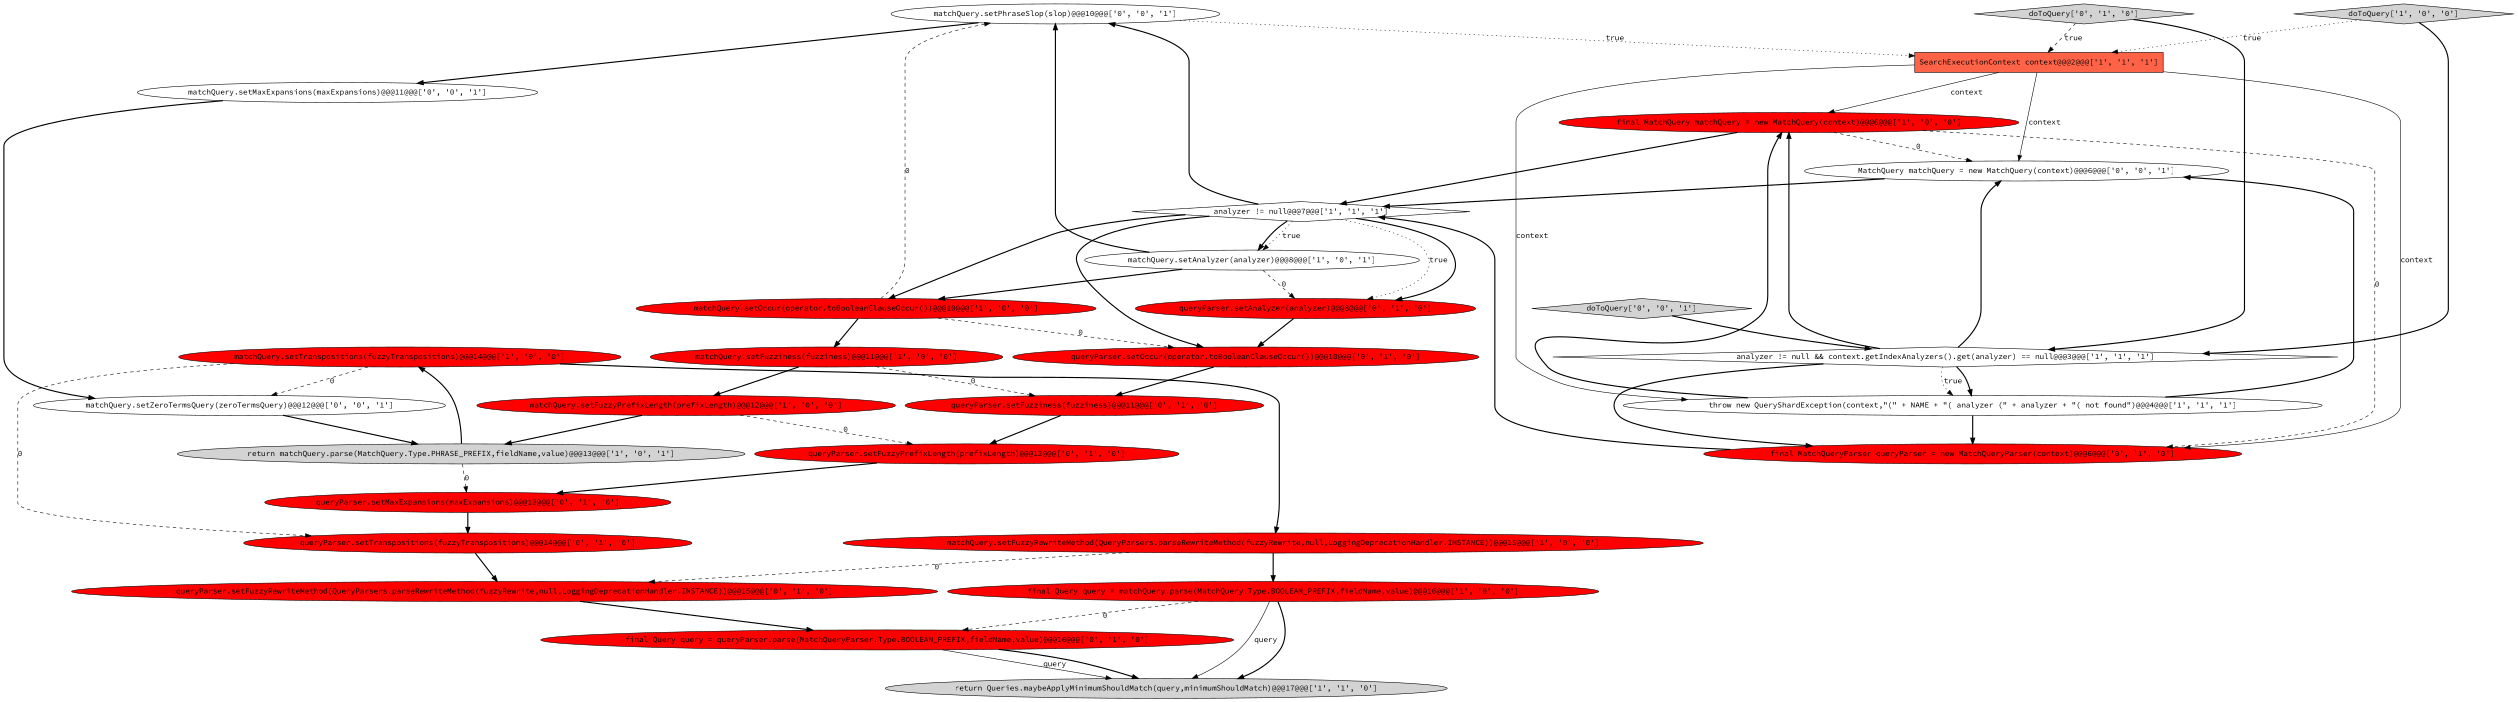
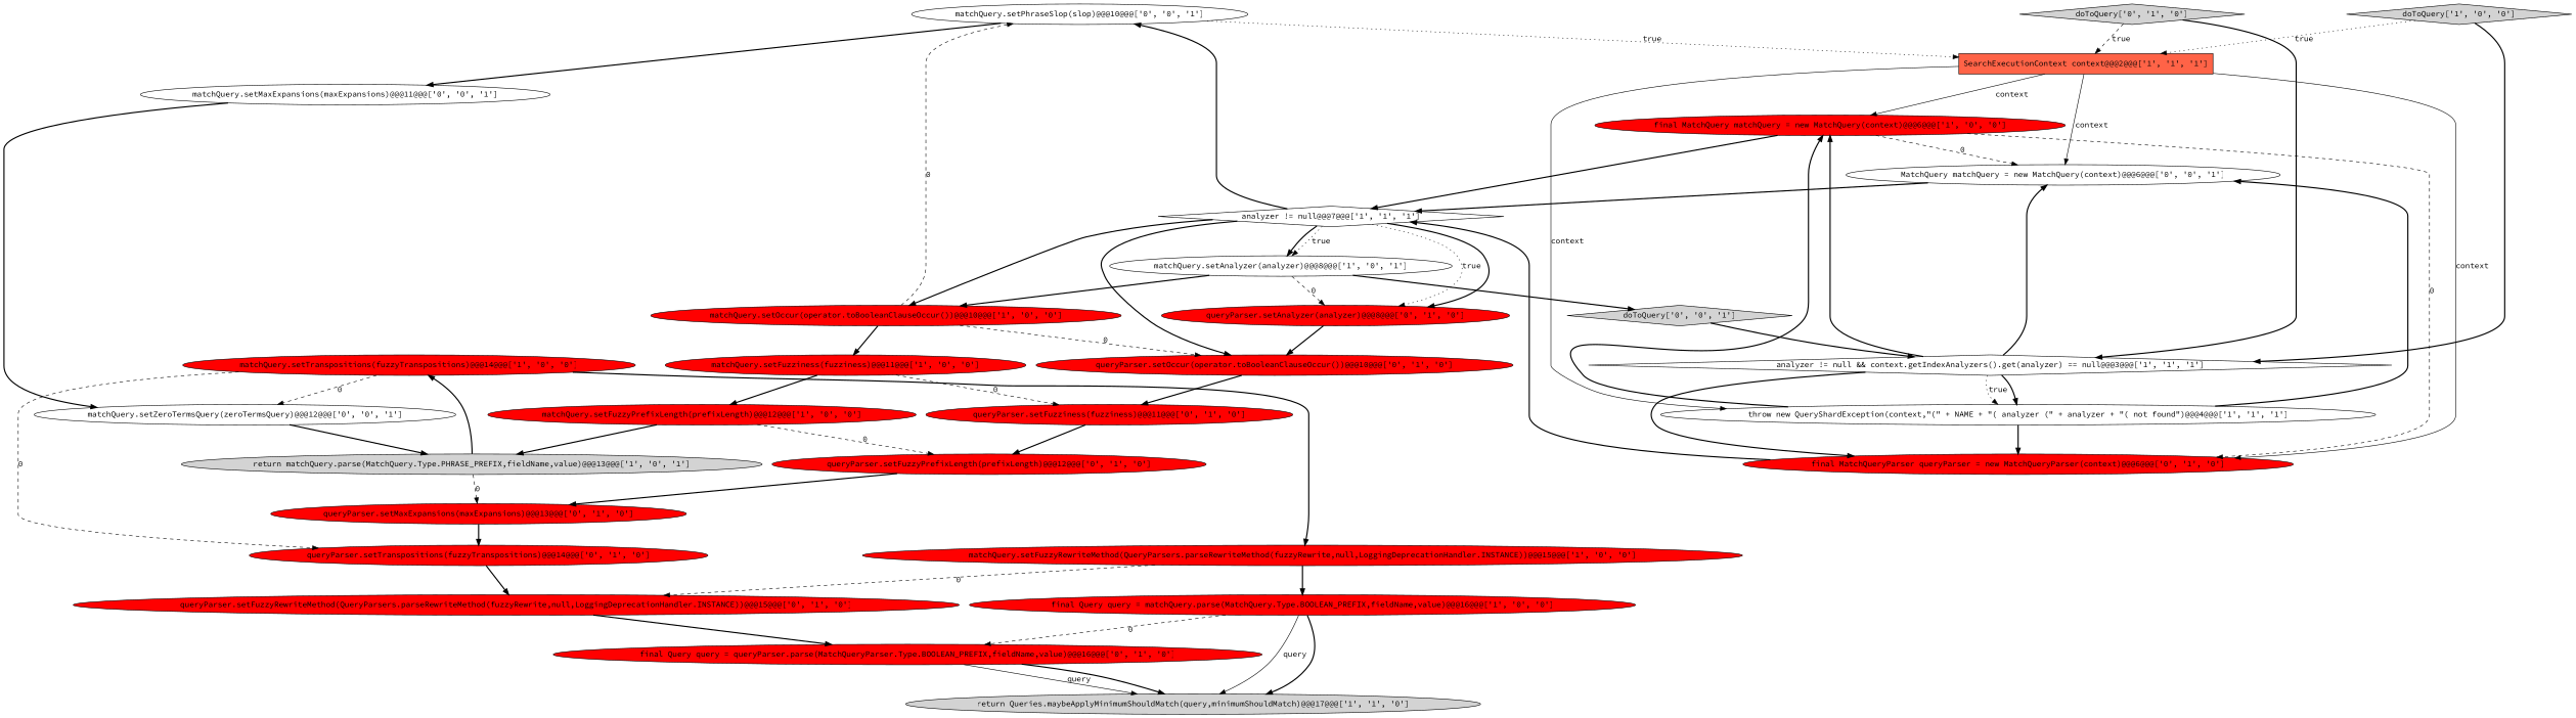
  digraph {
    fontname="Source Code Pro"
    node [fillcolor=red fontname="Source Code Pro" shape=ellipse style=filled]
    edge [fontname="Source Code Pro" style=bold]
    n1 [label="final Query query = matchQuery.parse(MatchQuery.Type.BOOLEAN_PREFIX,fieldName,value)@@@16@@@['1', '0', '0']"]
    n2 [label="final Query query = queryParser.parse(MatchQueryParser.Type.BOOLEAN_PREFIX,fieldName,value)@@@16@@@['0', '1', '0']"]
    n3 [fillcolor=lightgray label="return Queries.maybeApplyMinimumShouldMatch(query,minimumShouldMatch)@@@17@@@['1', '1', '0']"]
    n4 [fillcolor=white label="analyzer != null && context.getIndexAnalyzers().get(analyzer) == null@@@3@@@['1', '1', '1']" shape=diamond]
    n5 [label="final MatchQuery matchQuery = new MatchQuery(context)@@@6@@@['1', '0', '0']"]
    n6 [fillcolor=white label="MatchQuery matchQuery = new MatchQuery(context)@@@6@@@['0', '0', '1']"]
    n7 [fillcolor=white label="throw new QueryShardException(context,\"(\" + NAME + \"( analyzer (\" + analyzer + \"( not found\")@@@4@@@['1', '1', '1']"]
    n8 [label="final MatchQueryParser queryParser = new MatchQueryParser(context)@@@6@@@['0', '1', '0']"]
    n9 [fillcolor=white label="analyzer != null@@@7@@@['1', '1', '1']" shape=diamond]
    n10 [fillcolor=lightgray label="doToQuery['0', '0', '1']" shape=diamond]
    n11 [fillcolor=tomato label="SearchExecutionContext context@@@2@@@['1', '1', '1']" shape=box]
    n12 [label="matchQuery.setFuzzyRewriteMethod(QueryParsers.parseRewriteMethod(fuzzyRewrite,null,LoggingDeprecationHandler.INSTANCE))@@@15@@@['1', '0', '0']"]
    n13 [label="queryParser.setFuzzyRewriteMethod(QueryParsers.parseRewriteMethod(fuzzyRewrite,null,LoggingDeprecationHandler.INSTANCE))@@@15@@@['0', '1', '0']"]
    n14 [label="matchQuery.setTranspositions(fuzzyTranspositions)@@@14@@@['1', '0', '0']"]
    n15 [label="queryParser.setTranspositions(fuzzyTranspositions)@@@14@@@['0', '1', '0']"]
    n16 [fillcolor=white label="matchQuery.setZeroTermsQuery(zeroTermsQuery)@@@12@@@['0', '0', '1']"]
    n17 [fillcolor=lightgray label="return matchQuery.parse(MatchQuery.Type.PHRASE_PREFIX,fieldName,value)@@@13@@@['1', '0', '1']"]
    n18 [fillcolor=white label="matchQuery.setAnalyzer(analyzer)@@@8@@@['1', '0', '1']"]
    n19 [fillcolor=white label="matchQuery.setPhraseSlop(slop)@@@10@@@['0', '0', '1']"]
    n20 [label="queryParser.setAnalyzer(analyzer)@@@8@@@['0', '1', '0']"]
    n21 [label="matchQuery.setOccur(operator.toBooleanClauseOccur())@@@10@@@['1', '0', '0']"]
    n22 [fillcolor=white label="matchQuery.setMaxExpansions(maxExpansions)@@@11@@@['0', '0', '1']"]
    n23 [label="queryParser.setOccur(operator.toBooleanClauseOccur())@@@10@@@['0', '1', '0']"]
    n24 [label="matchQuery.setFuzziness(fuzziness)@@@11@@@['1', '0', '0']"]
    n25 [label="queryParser.setFuzziness(fuzziness)@@@11@@@['0', '1', '0']"]
    n26 [label="queryParser.setFuzzyPrefixLength(prefixLength)@@@12@@@['0', '1', '0']"]
    n27 [label="queryParser.setMaxExpansions(maxExpansions)@@@13@@@['0', '1', '0']"]
    n28 [label="matchQuery.setFuzzyPrefixLength(prefixLength)@@@12@@@['1', '0', '0']"]
    n29 [fillcolor=lightgray label="doToQuery['1', '0', '0']" shape=diamond]
    n30 [fillcolor=lightgray label="doToQuery['0', '1', '0']" shape=diamond]
    n1 -> n2 [label=0 style=dashed]
    n1 -> n3 [label=query style=solid]
    n1 -> n3
    n2 -> n3 [label=query style=solid]
    n2 -> n3
    n4 -> n5
    n4 -> n6
    n4 -> n7
    n4 -> n7 [label=true style=dotted]
    n4 -> n8
    n5 -> n6 [label=0 style=dashed]
    n5 -> n8 [label=0 style=dashed]
    n5 -> n9
    n6 -> n9
    n7 -> n5
    n7 -> n6
    n7 -> n8
    n8 -> n9
    n9 -> n18
    n9 -> n18 [label=true style=dotted]
    n9 -> n19
    n9 -> n20 [label=true style=dotted]
    n9 -> n20
    n9 -> n21
    n9 -> n23
    n10 -> n4
    n11 -> n5 [label=context style=solid]
    n11 -> n6 [label=context style=solid]
    n11 -> n7 [label=context style=solid]
    n11 -> n8 [label=context style=solid]
    n12 -> n1
    n12 -> n13 [label=0 style=dashed]
    n13 -> n2
    n14 -> n12
    n14 -> n15 [label=0 style=dashed]
    n14 -> n16 [label=0 style=dashed]
    n15 -> n13
    n16 -> n17
    n17 -> n14
    n17 -> n27 [label=0 style=dashed]
-   n18 -> n19
+   n18 -> n10
    n18 -> n20 [label=0 style=dashed]
    n18 -> n21
    n19 -> n11 [label=true style=dotted]
    n19 -> n22
    n20 -> n23
    n21 -> n19 [label=0 style=dashed]
    n21 -> n23 [label=0 style=dashed]
    n21 -> n24
    n22 -> n16
    n23 -> n25
    n24 -> n25 [label=0 style=dashed]
    n24 -> n28
    n25 -> n26
    n26 -> n27
    n27 -> n15
    n28 -> n17
    n28 -> n26 [label=0 style=dashed]
    n29 -> n4
    n29 -> n11 [label=true style=dotted]
    n30 -> n4
    n30 -> n11 [label=true style=dashed]
  }
